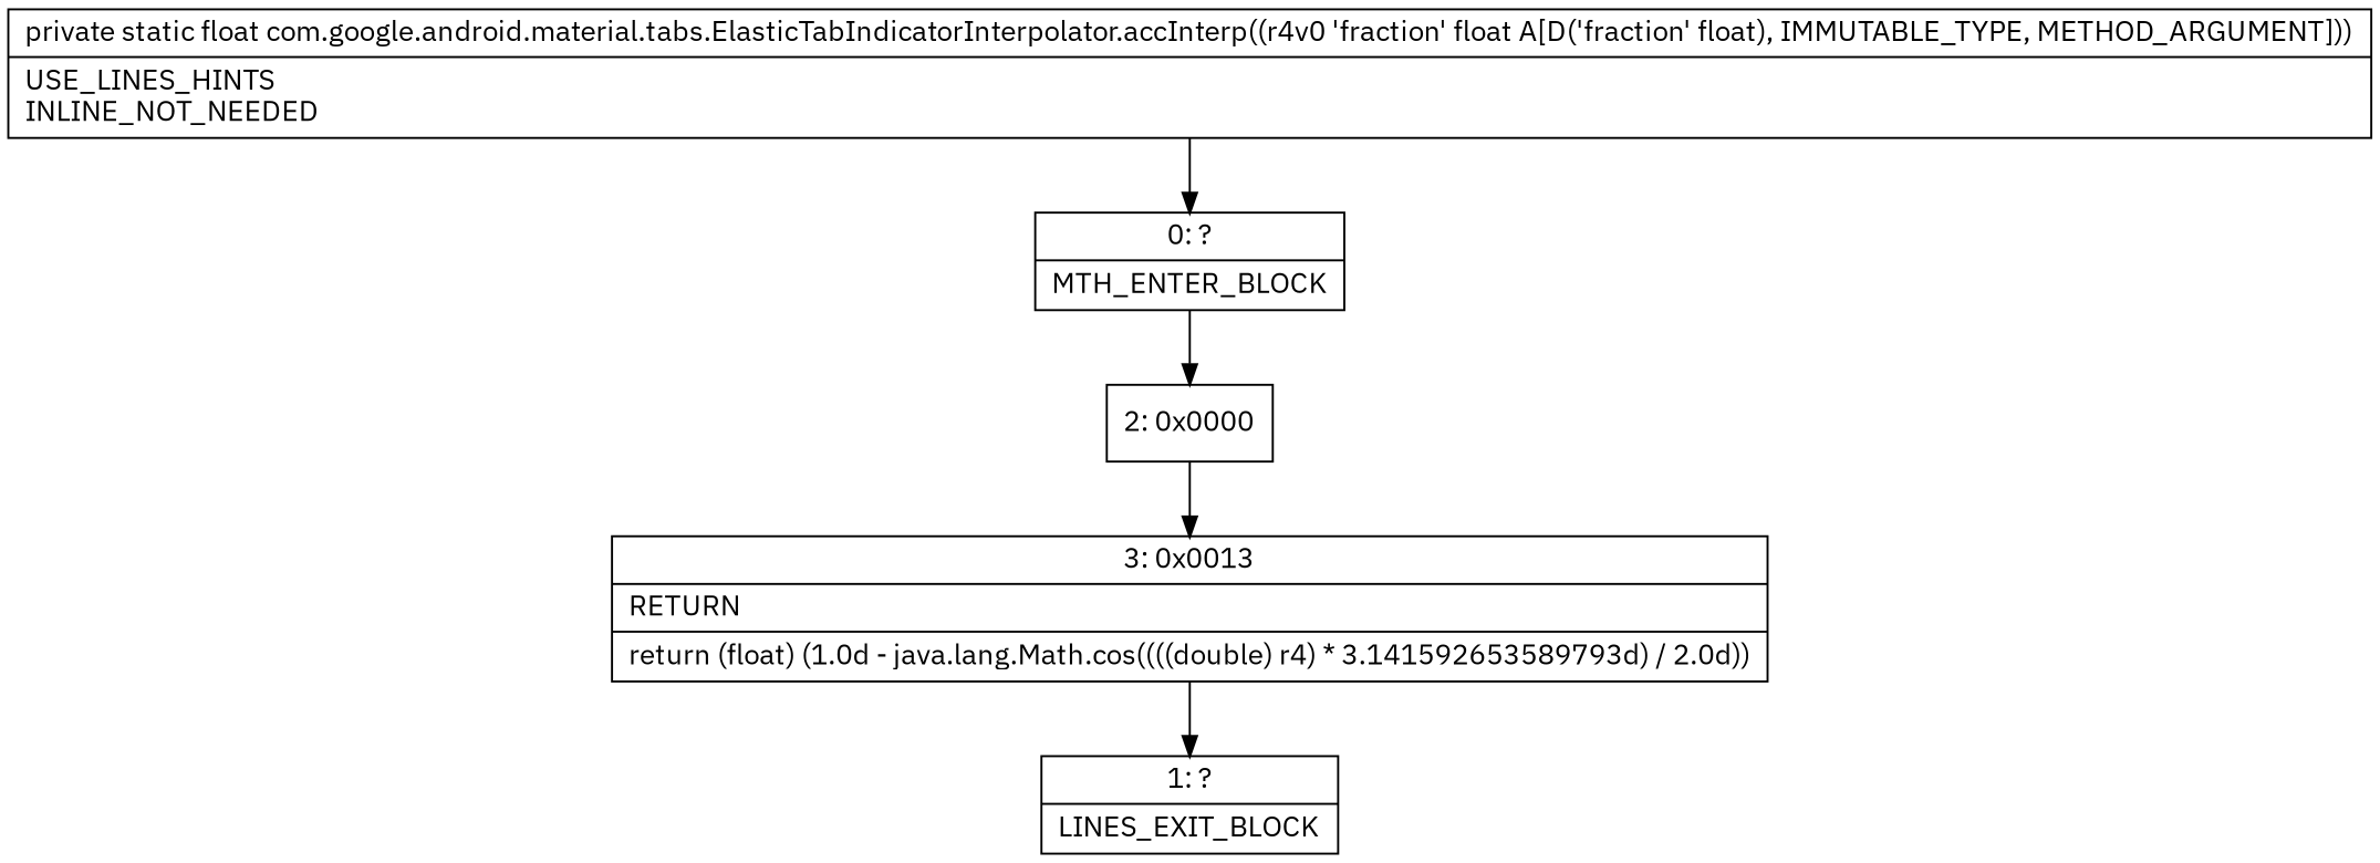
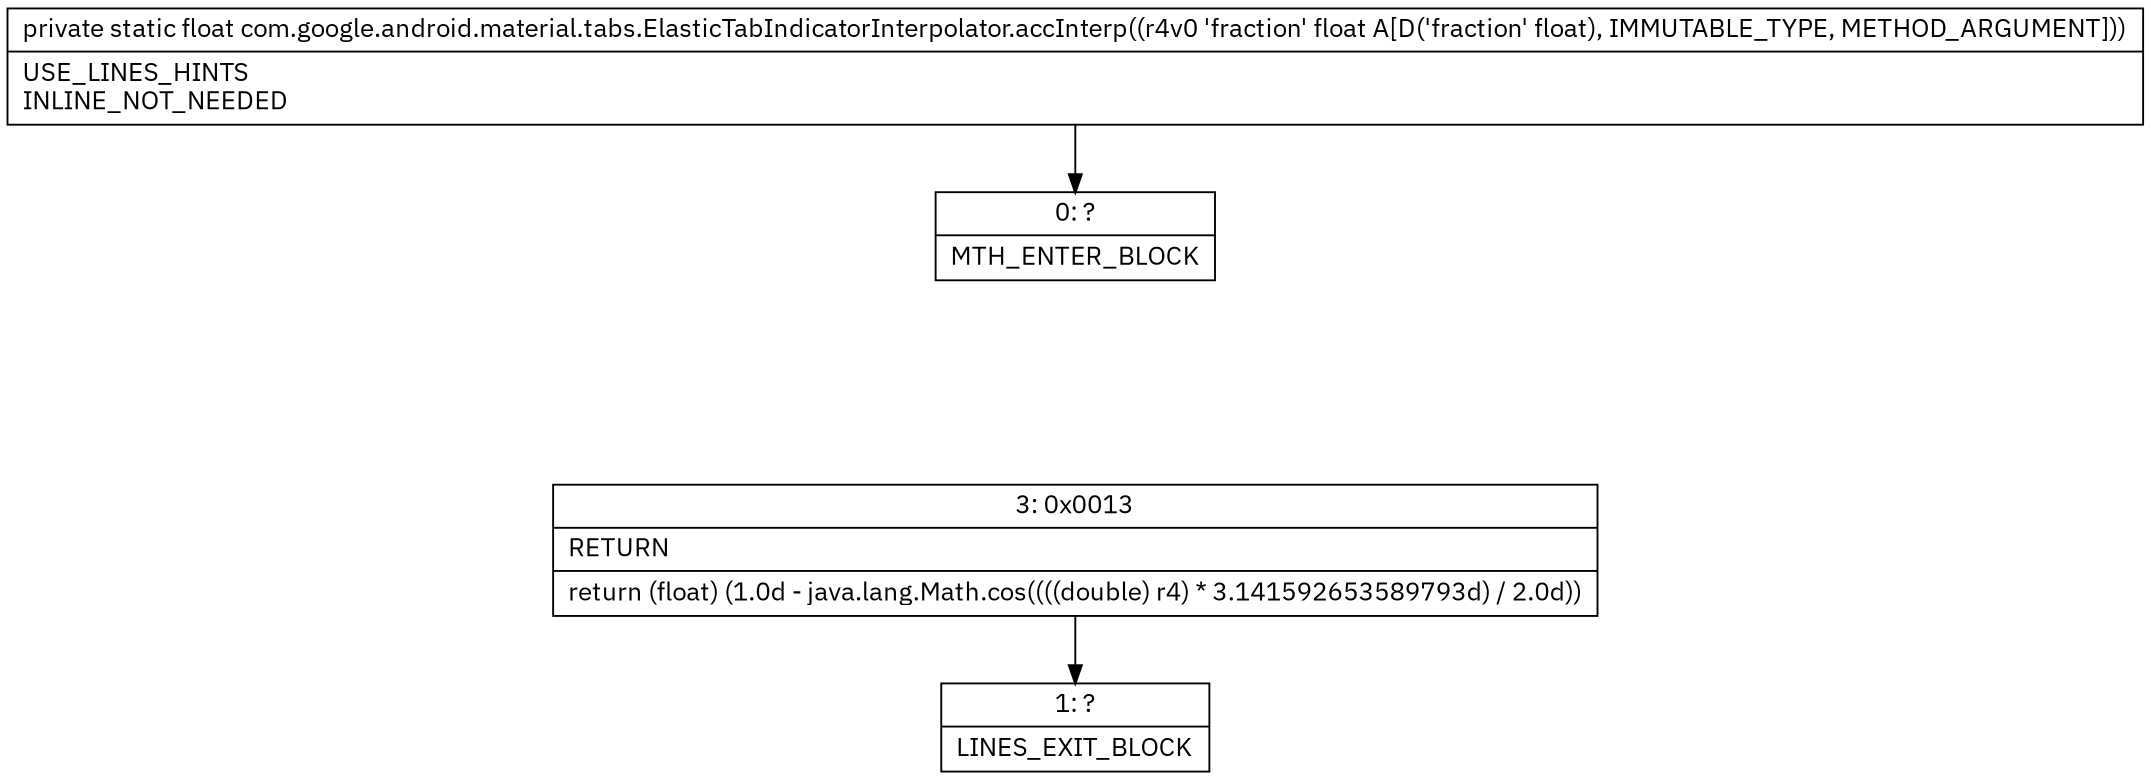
  digraph {
    fontname="IBM Plex Sans"
    node [fontname="IBM Plex Sans" shape=record]
    edge [fontname="IBM Plex Sans"]
    n1 [label="{0\:\ ?|MTH_ENTER_BLOCK\l}"]
-   n2 [label="{2\:\ 0x0000}"]
    n3 [label="{3\:\ 0x0013|RETURN\l|return (float) (1.0d \- java.lang.Math.cos((((double) r4) * 3.141592653589793d) \/ 2.0d))\l}"]
    n4 [label="{1\:\ ?|LINES_EXIT_BLOCK\l}"]
    n5 [label="{private static float com.google.android.material.tabs.ElasticTabIndicatorInterpolator.accInterp((r4v0 'fraction' float A[D('fraction' float), IMMUTABLE_TYPE, METHOD_ARGUMENT]))  | USE_LINES_HINTS\lINLINE_NOT_NEEDED\l}"]
-   n1 -> n2
-   n2 -> n3
    n3 -> n4
    n5 -> n1
  }
